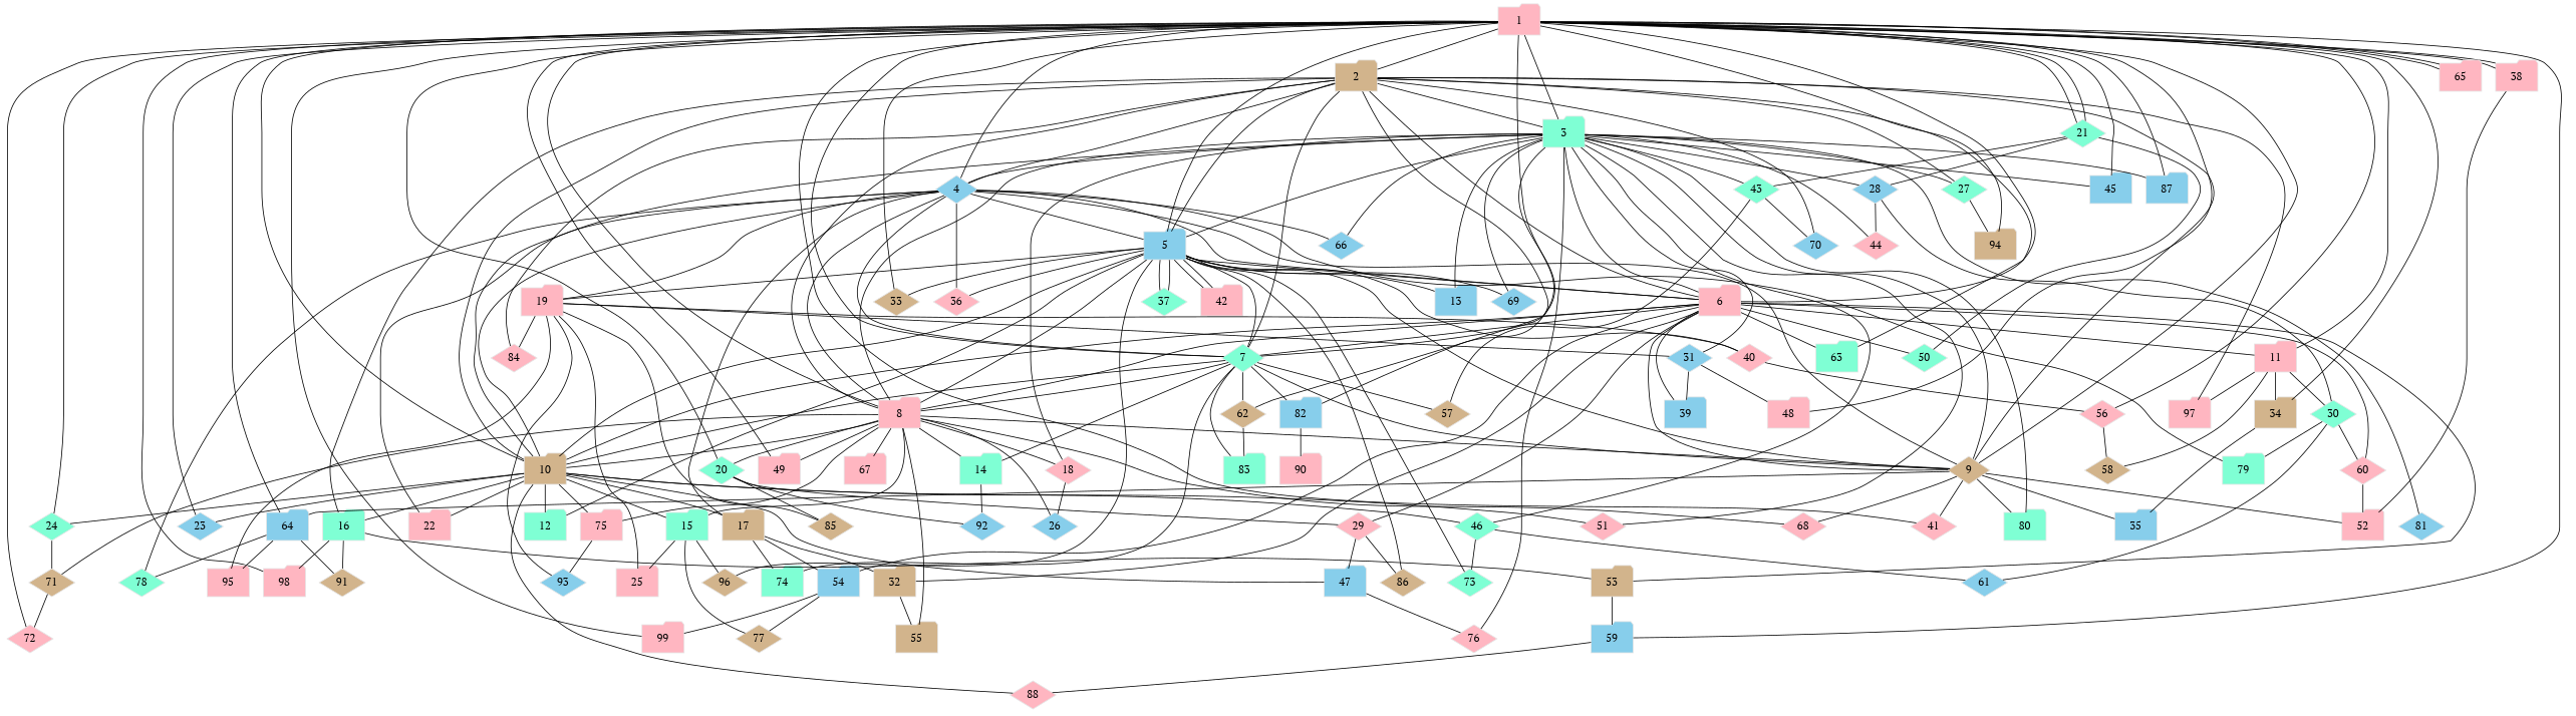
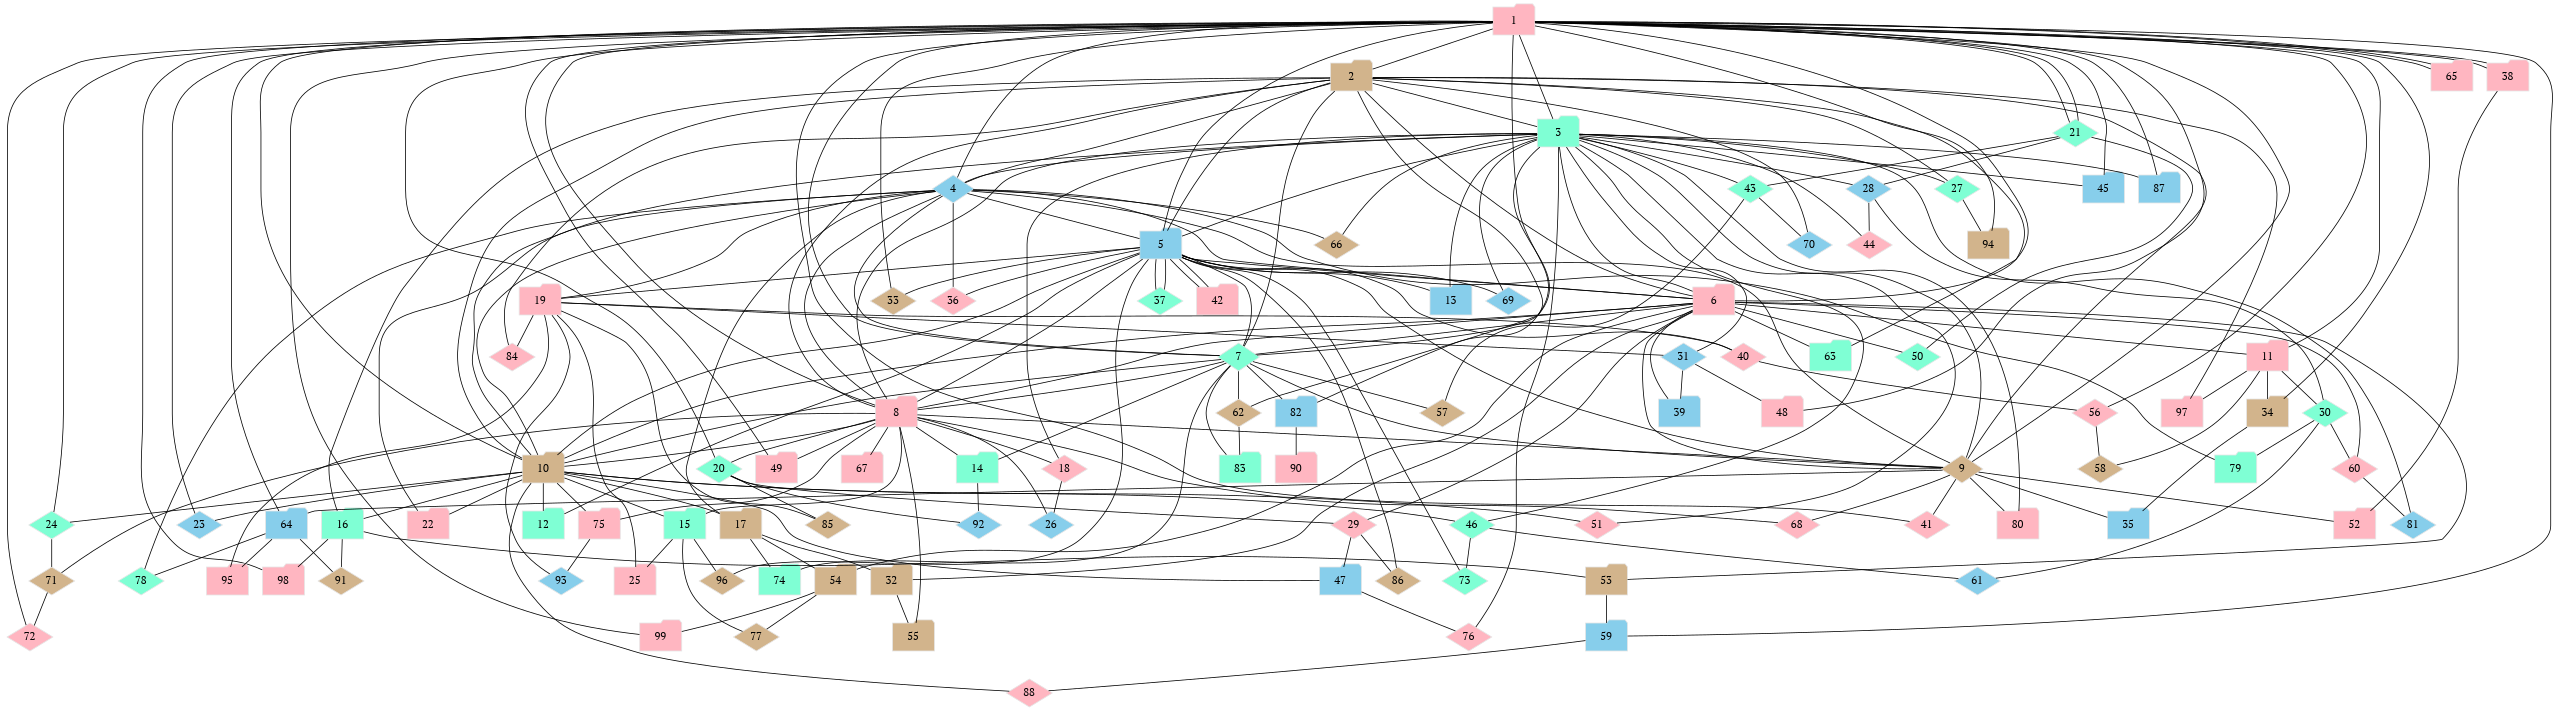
  graph {
    fontname="PT Serif"
    node [color=gray90 fillcolor=lightpink fontname="PT Serif" shape=folder style=filled]
    edge [fontname="PT Serif"]
    2 [fillcolor=tan]
    1
    3 [fillcolor=aquamarine]
    4 [fillcolor=skyblue shape=diamond]
    5 [fillcolor=skyblue]
    6
    7 [fillcolor=aquamarine shape=diamond]
    8
    9 [fillcolor=tan shape=diamond]
    10 [fillcolor=tan]
    11
    20 [fillcolor=aquamarine shape=diamond]
    21 [fillcolor=aquamarine shape=diamond]
    23 [fillcolor=skyblue shape=diamond]
    24 [fillcolor=aquamarine shape=diamond]
    33 [fillcolor=tan shape=diamond]
    34 [fillcolor=tan]
    38
    41 [shape=diamond]
    45 [fillcolor=skyblue]
    48
    49
    56 [shape=diamond]
    59 [fillcolor=skyblue]
    62 [fillcolor=tan shape=diamond]
    64 [fillcolor=skyblue]
    65
    72 [shape=diamond]
    87 [fillcolor=skyblue]
    n30 [label=99]
    94 [fillcolor=tan]
    98
    16 [fillcolor=aquamarine]
    27 [fillcolor=aquamarine shape=diamond]
    63 [fillcolor=aquamarine]
    70 [fillcolor=skyblue shape=diamond]
    82 [fillcolor=skyblue]
    84 [shape=diamond]
    97
    13 [fillcolor=skyblue]
    18 [shape=diamond]
    28 [fillcolor=skyblue shape=diamond]
    31 [fillcolor=skyblue shape=diamond]
    43 [fillcolor=aquamarine shape=diamond]
    44 [shape=diamond]
    46 [fillcolor=aquamarine shape=diamond]
    51 [shape=diamond]
-   66 [fillcolor=skyblue shape=diamond]
+   66 [fillcolor=tan shape=diamond]
    69 [fillcolor=skyblue shape=diamond]
    76 [shape=diamond]
-   80 [fillcolor=aquamarine]
+   80
    81 [fillcolor=skyblue shape=diamond]
    17 [fillcolor=tan]
    19
    22
    36 [shape=diamond]
    78 [fillcolor=aquamarine shape=diamond]
    79 [fillcolor=aquamarine]
    12 [fillcolor=aquamarine]
    37 [fillcolor=aquamarine shape=diamond]
    40 [shape=diamond]
    42
    73 [fillcolor=aquamarine shape=diamond]
    86 [fillcolor=tan shape=diamond]
    96 [fillcolor=tan shape=diamond]
    29 [shape=diamond]
    32 [fillcolor=tan]
    39 [fillcolor=skyblue]
    50 [fillcolor=aquamarine shape=diamond]
    53 [fillcolor=tan]
-   54 [fillcolor=skyblue]
+   54 [fillcolor=tan]
    60 [shape=diamond]
    14 [fillcolor=aquamarine]
    57 [fillcolor=tan shape=diamond]
    74 [fillcolor=aquamarine]
    83 [fillcolor=aquamarine]
    15 [fillcolor=aquamarine]
    26 [fillcolor=skyblue shape=diamond]
    55 [fillcolor=tan]
    67
    68 [shape=diamond]
    71 [fillcolor=tan shape=diamond]
    75
    35 [fillcolor=skyblue]
    52
    47 [fillcolor=skyblue]
    88 [shape=diamond]
    30 [fillcolor=aquamarine shape=diamond]
    58 [fillcolor=tan shape=diamond]
    92 [fillcolor=skyblue shape=diamond]
    85 [fillcolor=tan shape=diamond]
    91 [fillcolor=tan shape=diamond]
    95
    90
    61 [fillcolor=skyblue shape=diamond]
    25
    93 [fillcolor=skyblue shape=diamond]
    77 [fillcolor=tan shape=diamond]
    2 -- 3
    2 -- 4
    2 -- 5
    2 -- 6
    2 -- 7
    2 -- 8
    2 -- 9
    2 -- 10
    2 -- 16
    2 -- 27
    2 -- 63
    2 -- 70
    2 -- 82
    2 -- 84
    2 -- 97
    1 -- 2
    1 -- 3
    1 -- 4
    1 -- 5
    1 -- 6
    1 -- 7
    1 -- 8
    1 -- 9
    1 -- 10
    1 -- 11
    1 -- 20
    1 -- 21
    1 -- 21
    1 -- 23
    1 -- 24
    1 -- 33
    1 -- 34
    1 -- 38
    1 -- 38
    1 -- 41
    1 -- 45
    1 -- 48
    1 -- 49
    1 -- 56
    1 -- 59
    1 -- 62
    1 -- 64
    1 -- 65
    1 -- 65
    1 -- 72
    1 -- 87
    1 -- n30
    1 -- 94
    1 -- 98
    3 -- 4
    3 -- 5
    3 -- 6
    3 -- 7
    3 -- 8
    3 -- 9
    3 -- 10
    3 -- 45
    3 -- 87
    3 -- 27
    3 -- 13
    3 -- 18
    3 -- 28
    3 -- 31
    3 -- 43
    3 -- 44
    3 -- 46
    3 -- 51
    3 -- 66
    3 -- 69
    3 -- 76
    3 -- 80
    3 -- 81
    4 -- 5
    4 -- 6
    4 -- 7
    4 -- 8
    4 -- 9
    4 -- 10
    4 -- 66
    4 -- 17
    4 -- 19
    4 -- 22
    4 -- 36
    4 -- 78
    4 -- 79
    5 -- 6
    5 -- 7
    5 -- 8
    5 -- 9
    5 -- 10
    5 -- 33
    5 -- 13
    5 -- 69
    5 -- 19
    5 -- 36
    5 -- 12
    5 -- 37
    5 -- 37
    5 -- 40
    5 -- 42
    5 -- 42
    5 -- 73
    5 -- 86
    5 -- 96
    6 -- 7
    6 -- 8
    6 -- 9
    6 -- 10
    6 -- 11
    6 -- 63
    6 -- 29
    6 -- 32
    6 -- 39
    6 -- 50
    6 -- 53
    6 -- 54
    6 -- 60
    7 -- 8
    7 -- 9
    7 -- 10
    7 -- 62
    7 -- 82
    7 -- 14
    7 -- 57
    7 -- 74
    7 -- 83
    8 -- 9
    8 -- 10
    8 -- 20
    8 -- 49
    8 -- 18
    8 -- 14
    8 -- 15
    8 -- 26
    8 -- 55
    8 -- 67
    8 -- 68
    8 -- 71
    8 -- 75
    9 -- 41
    9 -- 64
    9 -- 80
    9 -- 68
    9 -- 35
    9 -- 52
    10 -- 23
    10 -- 24
    10 -- 16
    10 -- 46
    10 -- 51
    10 -- 17
    10 -- 22
    10 -- 12
    10 -- 15
    10 -- 75
    10 -- 47
    10 -- 88
    11 -- 34
    11 -- 97
    11 -- 30
    11 -- 58
    20 -- 29
    20 -- 92
    20 -- 85
    21 -- 28
    21 -- 43
    21 -- 50
    24 -- 71
    34 -- 35
    38 -- 52
    56 -- 58
    59 -- 88
    62 -- 83
    64 -- 78
    64 -- 91
    64 -- 95
    16 -- 98
    16 -- 53
    16 -- 91
    27 -- 94
    82 -- 90
    18 -- 26
    28 -- 44
    28 -- 30
    31 -- 48
    31 -- 39
    43 -- 70
    43 -- 57
    46 -- 73
    46 -- 61
    17 -- 32
    17 -- 54
    17 -- 74
    19 -- 84
    19 -- 31
    19 -- 40
    19 -- 85
    19 -- 95
    19 -- 25
    19 -- 93
    40 -- 56
    29 -- 86
    29 -- 47
    32 -- 55
    53 -- 59
    54 -- n30
    54 -- 77
-   60 -- 52
+   60 -- 81
    14 -- 92
    15 -- 96
    15 -- 25
    15 -- 77
    71 -- 72
    75 -- 93
    47 -- 76
    30 -- 79
    30 -- 60
    30 -- 61
  }
